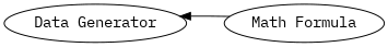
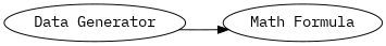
  digraph {
    rankdir=LR
    fontname="IBM Plex Mono"
    node [fontname="IBM Plex Mono"]
    n1 [label="Data Generator"]
    n2 [label="Math Formula"]
-   n2 -> n1 [fontname="IBM Plex Mono"]
+   n1 -> n2 [fontname="IBM Plex Mono"]
  }
